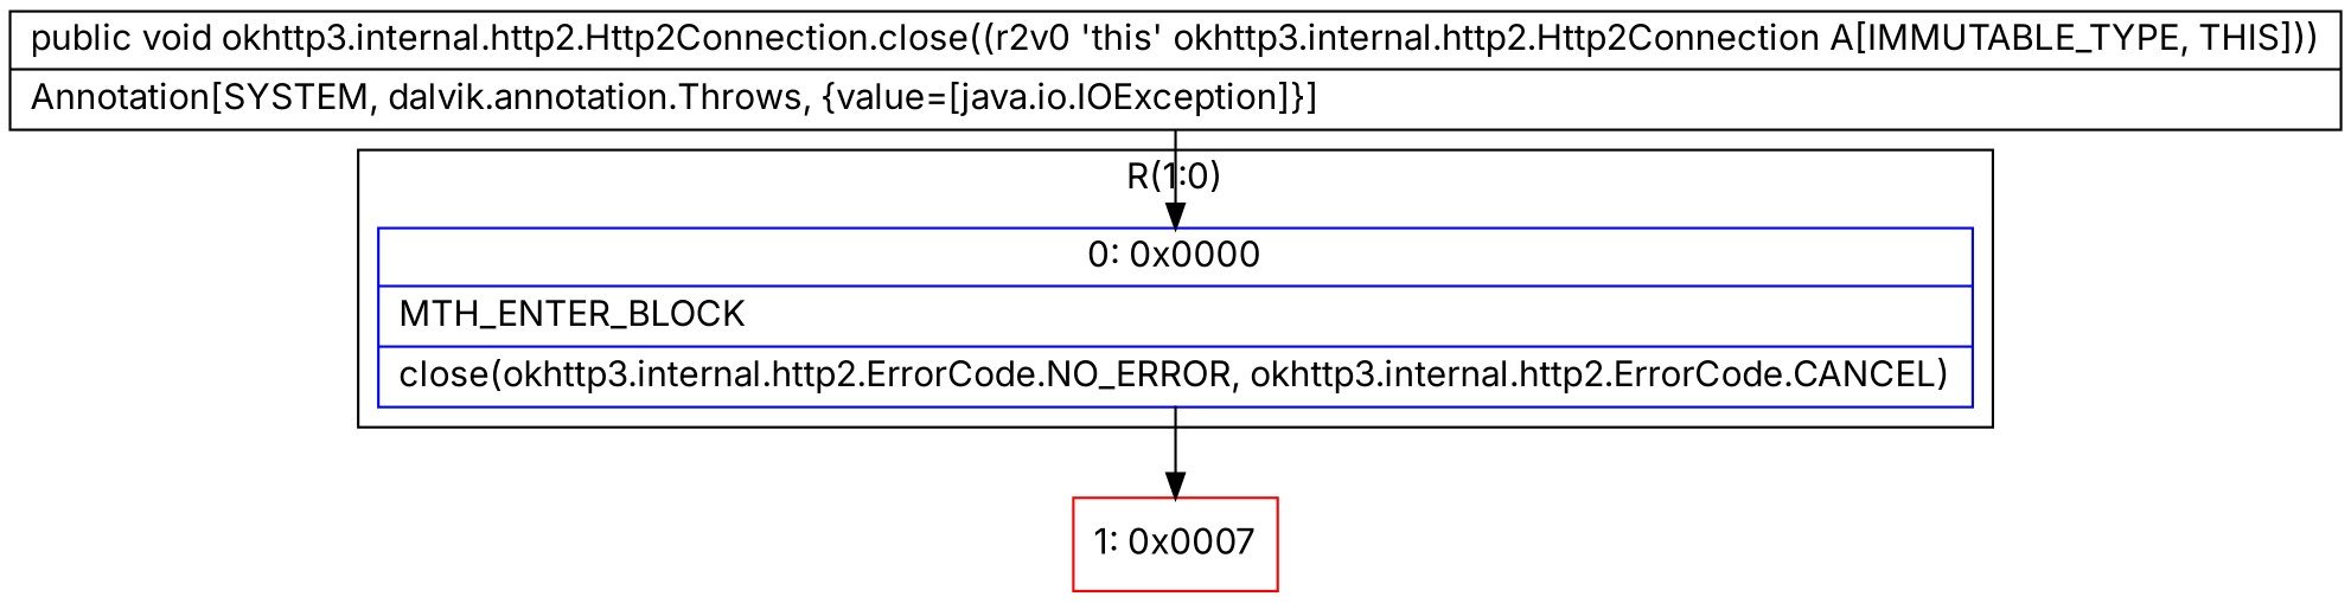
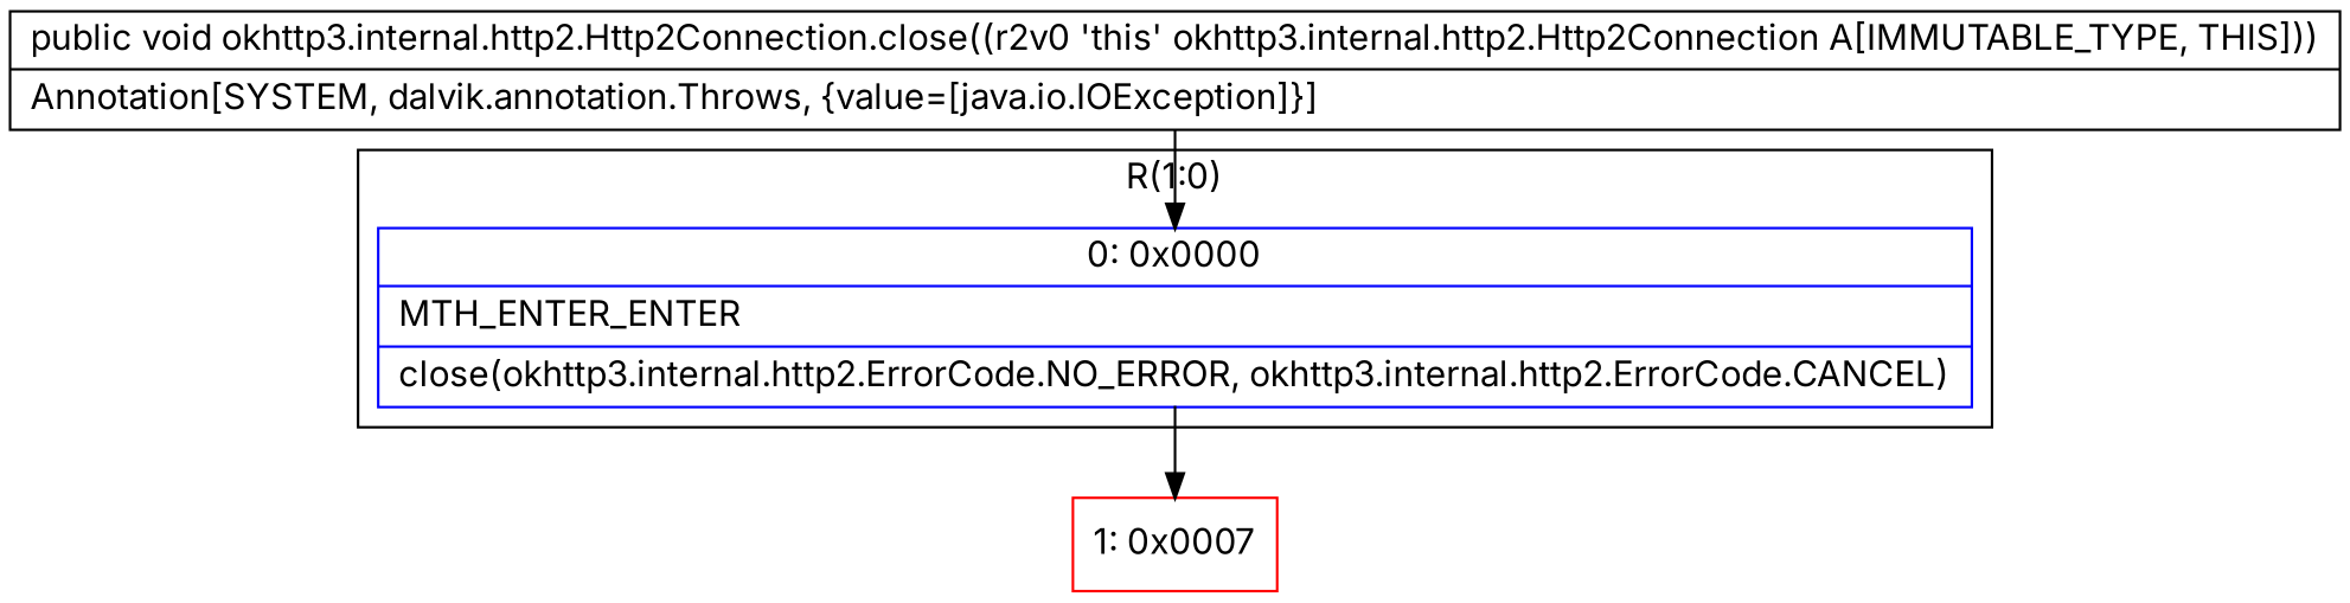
  digraph {
    fontname=Inter
    node [shape=record fontname=Inter]
    edge [fontname=Inter]
-   n1 [color=blue label="{0\:\ 0x0000|MTH_ENTER_BLOCK\l|close(okhttp3.internal.http2.ErrorCode.NO_ERROR, okhttp3.internal.http2.ErrorCode.CANCEL)\l}"]
+   n1 [color=blue label="{0\:\ 0x0000|MTH_ENTER_ENTER\l|close(okhttp3.internal.http2.ErrorCode.NO_ERROR, okhttp3.internal.http2.ErrorCode.CANCEL)\l}"]
    n2 [color=red label="{1\:\ 0x0007}"]
    n3 [label="{public void okhttp3.internal.http2.Http2Connection.close((r2v0 'this' okhttp3.internal.http2.Http2Connection A[IMMUTABLE_TYPE, THIS]))  | Annotation[SYSTEM, dalvik.annotation.Throws, \{value=[java.io.IOException]\}]\l}"]
    subgraph cluster_1 {
      label="R(1:0)"
      n1
    }
    n1 -> n2
    n3 -> n1
  }
